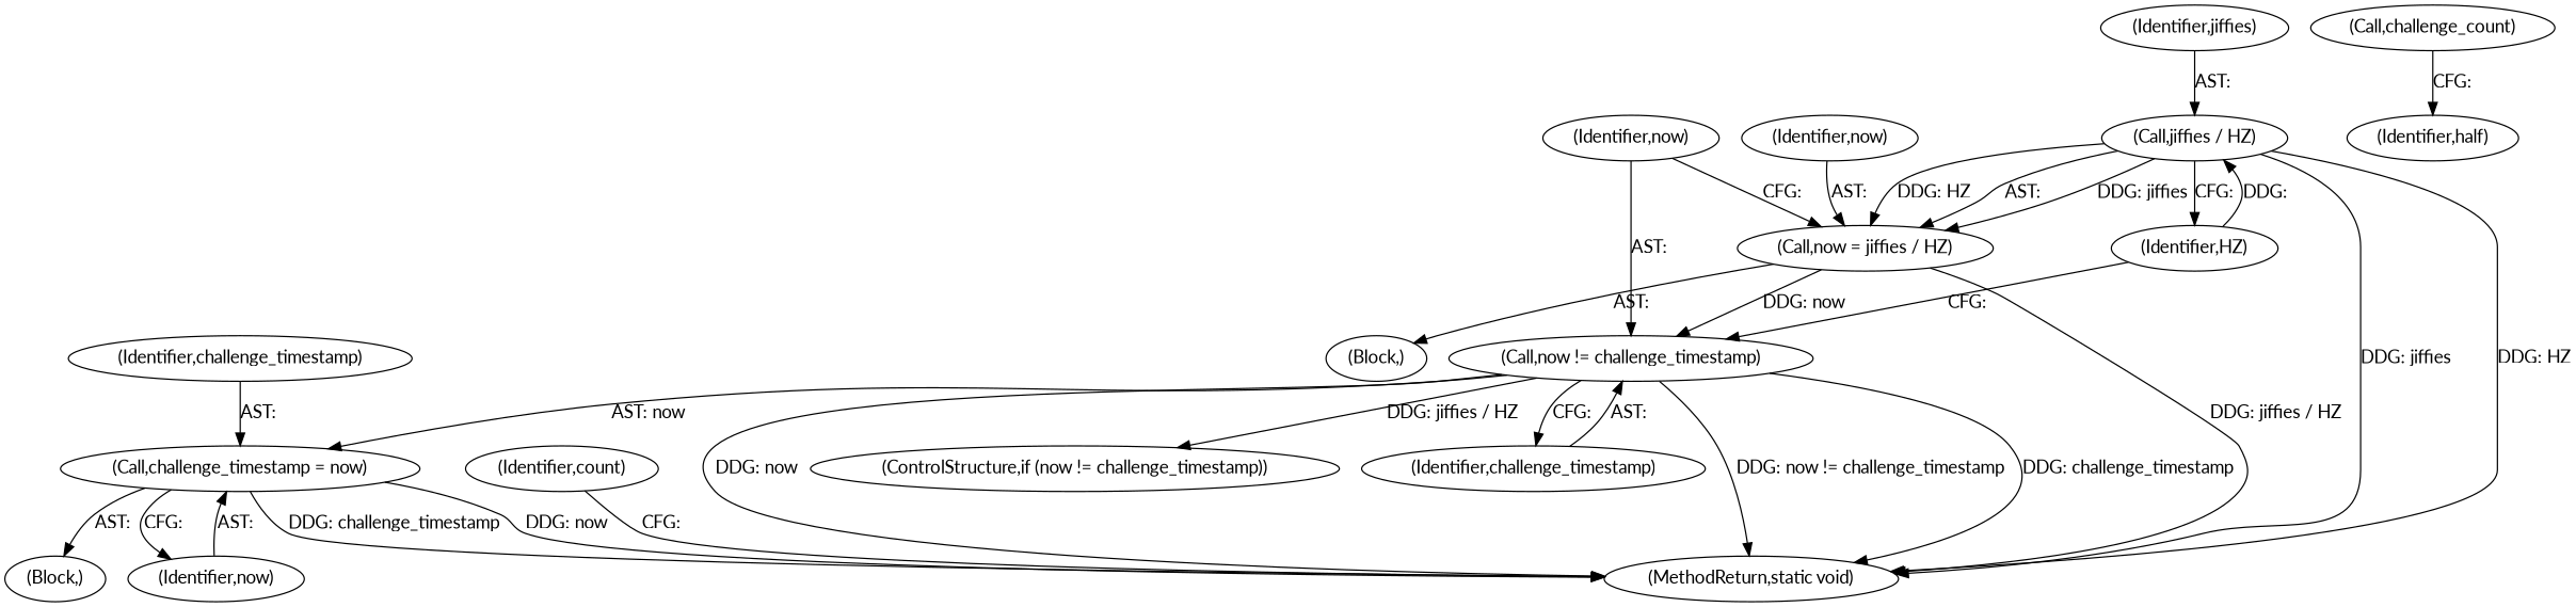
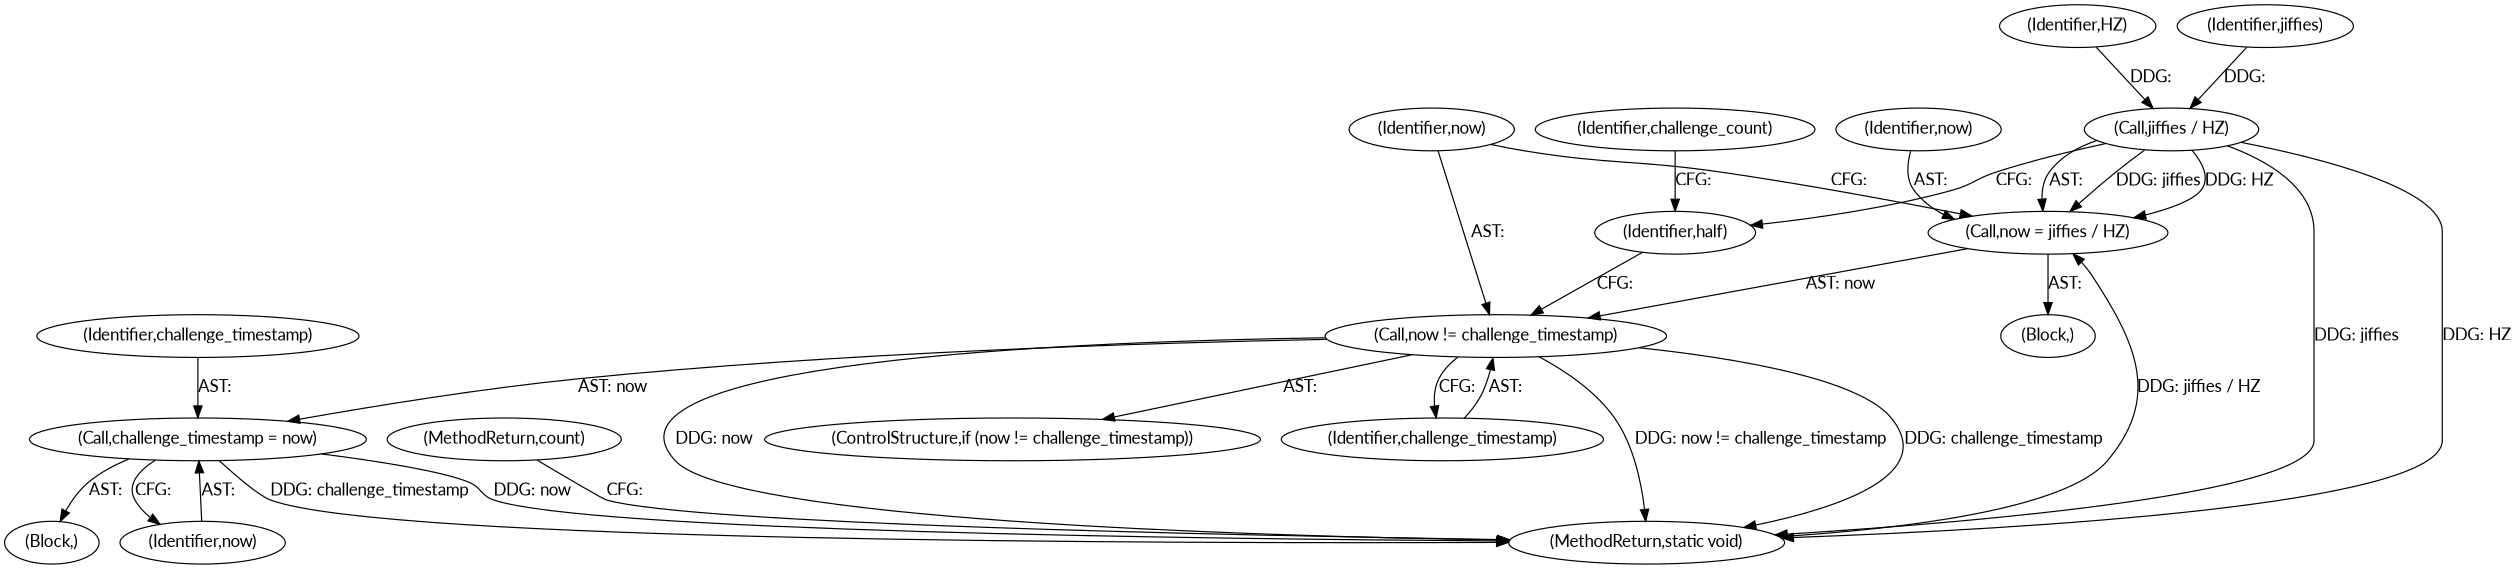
  digraph {
    fontname=Lato
    node [fontname=Lato]
    edge [fontname=Lato]
    n1 [label="(Call,now = jiffies / HZ)"]
    n2 [label="(Call,now != challenge_timestamp)"]
    n3 [label="(MethodReturn,static void)"]
    n4 [label="(Block,)"]
    n5 [label="(Call,jiffies / HZ)"]
    n6 [label="(Identifier,HZ)"]
    n7 [label="(Call,challenge_timestamp = now)"]
    n8 [label="(ControlStructure,if (now != challenge_timestamp))"]
    n9 [label="(Identifier,challenge_timestamp)"]
    n10 [label="(Identifier,now)"]
    n11 [label="(Block,)"]
    n12 [label="(Identifier,now)"]
    n13 [label="(Identifier,challenge_timestamp)"]
    n14 [label="(Identifier,now)"]
-   n15 [label="(Call,challenge_count)"]
+   n15 [label="(Identifier,challenge_count)"]
    n16 [label="(Identifier,half)"]
-   n17 [label="(Identifier,count)"]
+   n17 [label="(MethodReturn,count)"]
    n18 [label="(Identifier,jiffies)"]
-   n1 -> n2 [label="DDG: now"]
-   n1 -> n3 [label="DDG: jiffies / HZ"]
+   n1 -> n2 [label="AST: now"]
+   n3 -> n1 [label="DDG: jiffies / HZ"]
    n1 -> n4 [label="AST: "]
    n2 -> n3 [label="DDG: now"]
    n2 -> n3 [label="DDG: now != challenge_timestamp"]
    n2 -> n3 [label="DDG: challenge_timestamp"]
    n2 -> n7 [label="AST: now"]
-   n2 -> n8 [label="DDG: jiffies / HZ"]
+   n2 -> n8 [label="AST: "]
    n2 -> n9 [label="CFG: "]
    n5 -> n1 [label="AST: "]
    n5 -> n1 [label="DDG: jiffies"]
    n5 -> n1 [label="DDG: HZ"]
    n5 -> n3 [label="DDG: jiffies"]
    n5 -> n3 [label="DDG: HZ"]
-   n5 -> n6 [label="CFG: "]
+   n5 -> n16 [label="CFG: "]
    n6 -> n5 [label="DDG: "]
    n7 -> n3 [label="DDG: challenge_timestamp"]
    n7 -> n3 [label="DDG: now"]
    n7 -> n10 [label="CFG: "]
    n7 -> n11 [label="AST: "]
    n9 -> n2 [label="AST: "]
    n10 -> n7 [label="AST: "]
    n12 -> n1 [label="AST: "]
    n13 -> n7 [label="AST: "]
    n14 -> n1 [label="CFG: "]
    n14 -> n2 [label="AST: "]
    n15 -> n16 [label="CFG: "]
-   n6 -> n2 [label="CFG: "]
+   n16 -> n2 [label="CFG: "]
    n17 -> n3 [label="CFG: "]
-   n18 -> n5 [label="AST: "]
+   n18 -> n5 [label="DDG: "]
  }
